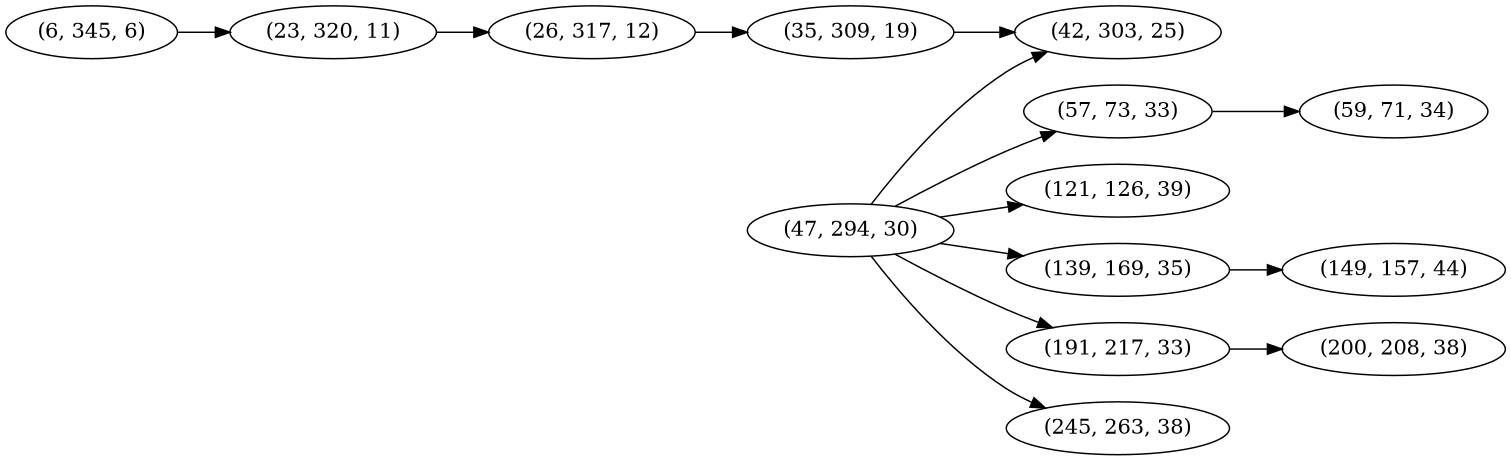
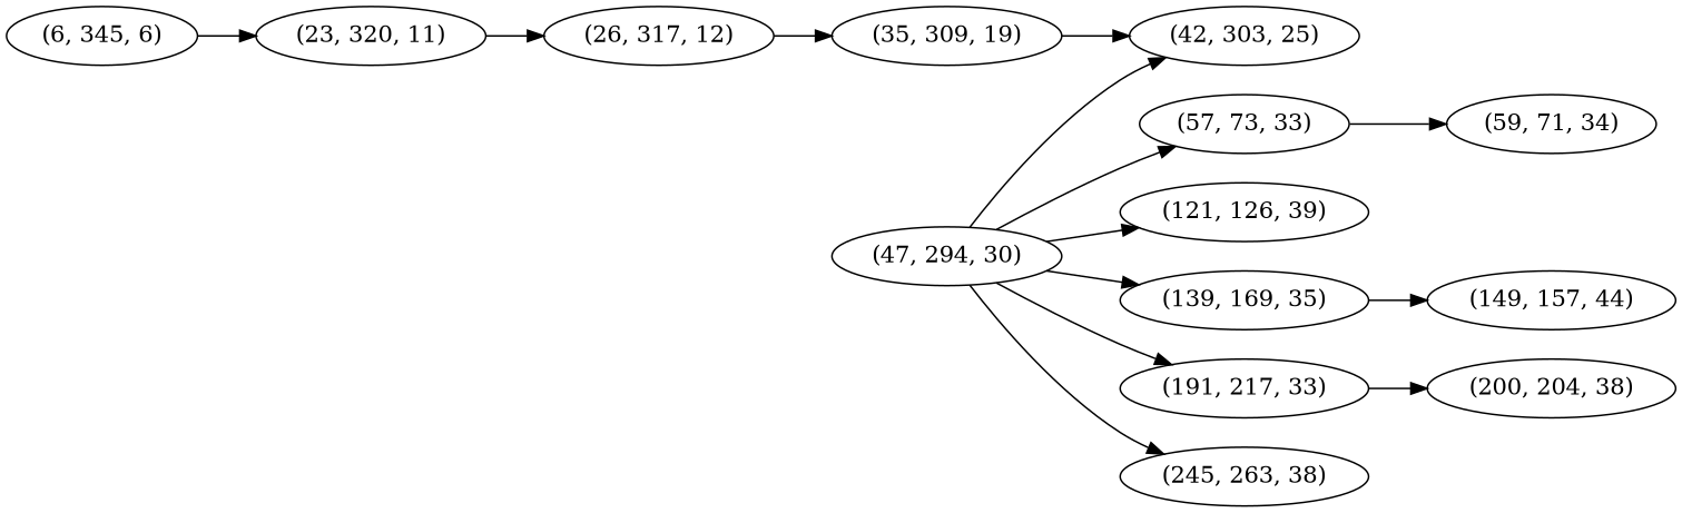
  digraph {
    rankdir=LR
    "(6, 345, 6)"
    "(23, 320, 11)"
    "(26, 317, 12)"
    "(35, 309, 19)"
    "(42, 303, 25)"
    "(47, 294, 30)"
    "(57, 73, 33)"
    "(121, 126, 39)"
    "(139, 169, 35)"
    "(191, 217, 33)"
    "(245, 263, 38)"
    "(59, 71, 34)"
    "(149, 157, 44)"
-   "(200, 208, 38)"
+   "(200, 208, 38)" [label="(200, 204, 38)"]
    "(6, 345, 6)" -> "(23, 320, 11)"
    "(23, 320, 11)" -> "(26, 317, 12)"
    "(26, 317, 12)" -> "(35, 309, 19)"
    "(35, 309, 19)" -> "(42, 303, 25)"
    "(47, 294, 30)" -> "(42, 303, 25)"
    "(47, 294, 30)" -> "(57, 73, 33)"
    "(47, 294, 30)" -> "(121, 126, 39)"
    "(47, 294, 30)" -> "(139, 169, 35)"
    "(47, 294, 30)" -> "(191, 217, 33)"
    "(47, 294, 30)" -> "(245, 263, 38)"
    "(57, 73, 33)" -> "(59, 71, 34)"
    "(139, 169, 35)" -> "(149, 157, 44)"
    "(191, 217, 33)" -> "(200, 208, 38)"
  }
